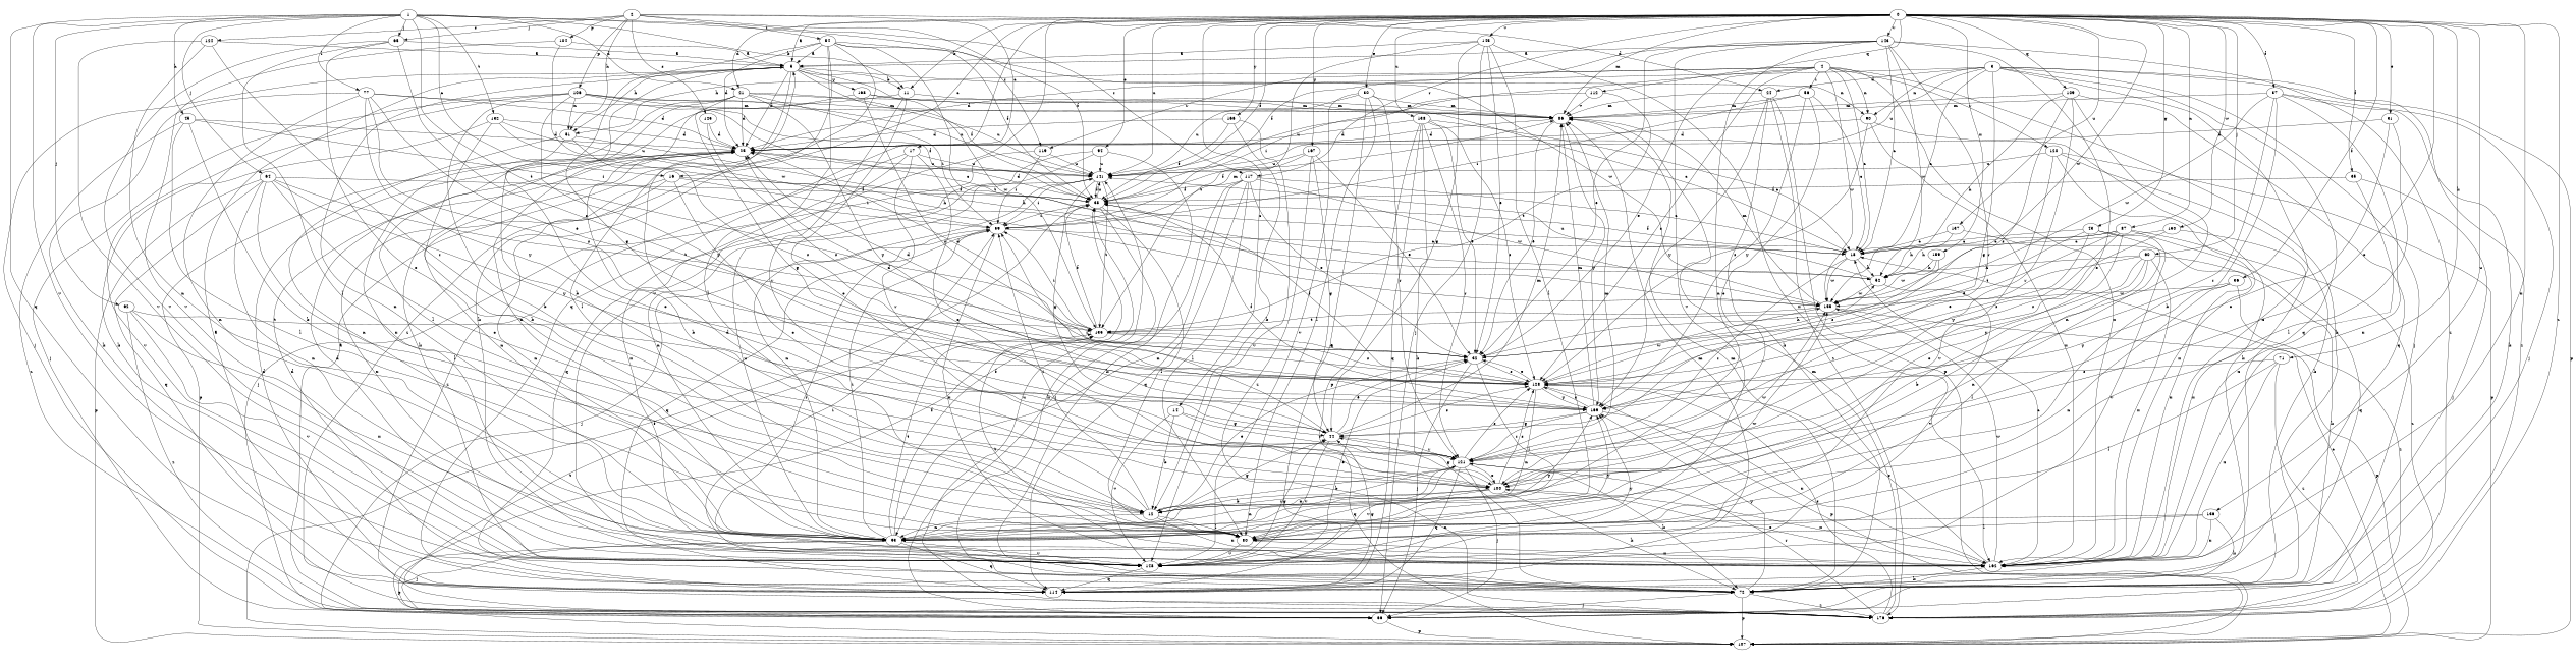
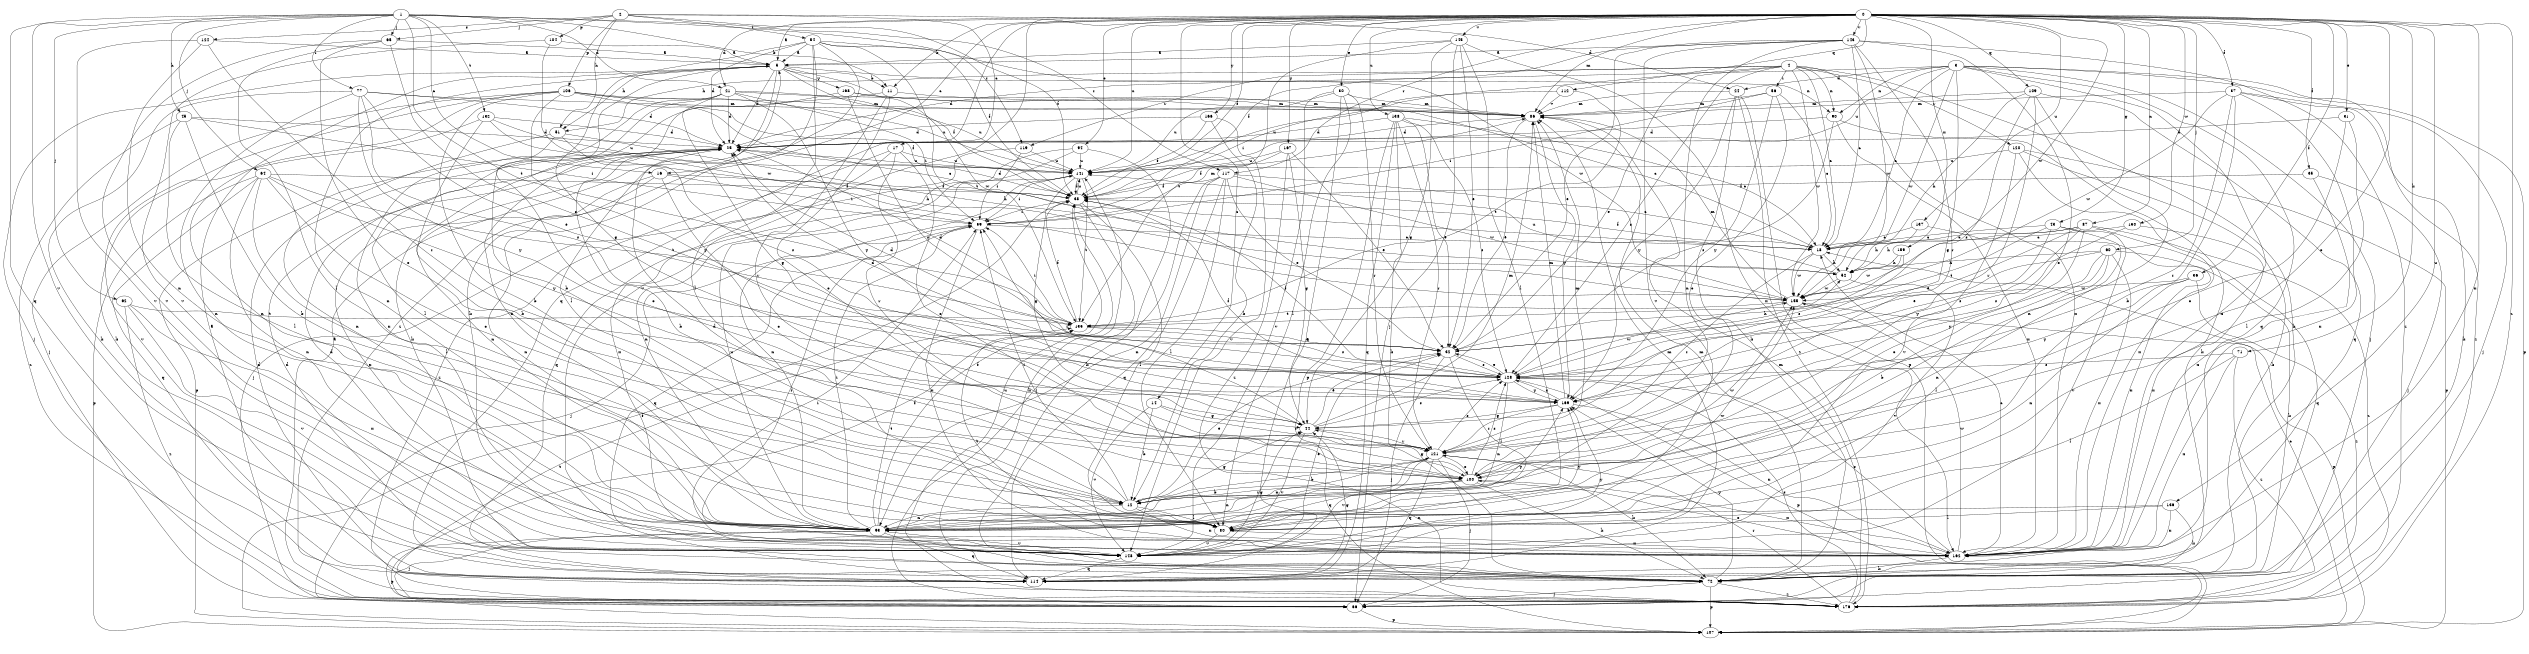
  strict digraph {
    0
    5
    11
    14
    16
    21
    30
    31
    35
    36
    37
    38
    43
    60
    71
    86
    87
    94
    100
    109
    112
    114
    117
    136
    137
    138
    141
    143
    145
    148
    150
    155
    159
    162
    166
    167
    176
    51
    25
    66
    90
    12
    80
    93
    168
    72
    121
    44
    59
    169
    135
    18
    128
    32
    52
    107
    1
    45
    62
    64
    65
    77
    119
    132
    2
    17
    24
    54
    104
    106
    124
-   125
    3
    4
    56
    120
    0 -> 5 [label=a]
    0 -> 11 [label=b]
    0 -> 14 [label=c]
    0 -> 16 [label=c]
    0 -> 21 [label=d]
    0 -> 30 [label=e]
    0 -> 31 [label=e]
    0 -> 35 [label=f]
    0 -> 36 [label=f]
    0 -> 37 [label=f]
    0 -> 38 [label=f]
    0 -> 43 [label=g]
    0 -> 60 [label=j]
    0 -> 71 [label=k]
    0 -> 86 [label=m]
    0 -> 87 [label=n]
    0 -> 94 [label=o]
    0 -> 100 [label=o]
    0 -> 109 [label=q]
    0 -> 112 [label=q]
    0 -> 114 [label=q]
    0 -> 117 [label=r]
    0 -> 136 [label=u]
    0 -> 137 [label=u]
    0 -> 138 [label=u]
    0 -> 141 [label=u]
    0 -> 143 [label=v]
    0 -> 145 [label=v]
    0 -> 148 [label=v]
    0 -> 150 [label=w]
    0 -> 155 [label=w]
    0 -> 159 [label=x]
    0 -> 162 [label=x]
    0 -> 166 [label=y]
    0 -> 167 [label=y]
    0 -> 176 [label=z]
    5 -> 11 [label=b]
    5 -> 38 [label=f]
    5 -> 155 [label=w]
    5 -> 51 [label=h]
    5 -> 25 [label=d]
    5 -> 66 [label=j]
    5 -> 90 [label=n]
    5 -> 12 [label=b]
    5 -> 80 [label=l]
    5 -> 93 [label=n]
    5 -> 168 [label=y]
    11 -> 86 [label=m]
    11 -> 100 [label=o]
    11 -> 72 [label=k]
    11 -> 121 [label=r]
    14 -> 148 [label=v]
    14 -> 12 [label=b]
    14 -> 121 [label=r]
    14 -> 44 [label=g]
    16 -> 38 [label=f]
    16 -> 100 [label=o]
    16 -> 162 [label=x]
    16 -> 93 [label=n]
    16 -> 59 [label=i]
    21 -> 86 [label=m]
    21 -> 141 [label=u]
    21 -> 162 [label=x]
    21 -> 25 [label=d]
    21 -> 80 [label=l]
    21 -> 44 [label=g]
    21 -> 59 [label=i]
    21 -> 169 [label=y]
    30 -> 86 [label=m]
    30 -> 114 [label=q]
    30 -> 141 [label=u]
    30 -> 148 [label=v]
    30 -> 80 [label=l]
    30 -> 121 [label=r]
    31 -> 100 [label=o]
    31 -> 25 [label=d]
    31 -> 80 [label=l]
    35 -> 38 [label=f]
    35 -> 162 [label=x]
    35 -> 66 [label=j]
    36 -> 155 [label=w]
    36 -> 176 [label=z]
    36 -> 93 [label=n]
    36 -> 169 [label=y]
    37 -> 86 [label=m]
    37 -> 155 [label=w]
    37 -> 162 [label=x]
    37 -> 66 [label=j]
    37 -> 12 [label=b]
    37 -> 72 [label=k]
    37 -> 121 [label=r]
    38 -> 141 [label=u]
    38 -> 25 [label=d]
    38 -> 80 [label=l]
    38 -> 72 [label=k]
    38 -> 59 [label=i]
    43 -> 148 [label=v]
    43 -> 93 [label=n]
    43 -> 135 [label=t]
    43 -> 18 [label=c]
    43 -> 128 [label=s]
    60 -> 162 [label=x]
    60 -> 12 [label=b]
    60 -> 80 [label=l]
    60 -> 72 [label=k]
    60 -> 169 [label=y]
    60 -> 32 [label=e]
    60 -> 52 [label=h]
    71 -> 162 [label=x]
    71 -> 176 [label=z]
    71 -> 80 [label=l]
    71 -> 128 [label=s]
    86 -> 25 [label=d]
    86 -> 169 [label=y]
    86 -> 32 [label=e]
    87 -> 100 [label=o]
    87 -> 114 [label=q]
    87 -> 176 [label=z]
    87 -> 169 [label=y]
    87 -> 18 [label=c]
    87 -> 32 [label=e]
    87 -> 52 [label=h]
    94 -> 114 [label=q]
    94 -> 141 [label=u]
    94 -> 93 [label=n]
    94 -> 72 [label=k]
    100 -> 155 [label=w]
    100 -> 162 [label=x]
    100 -> 12 [label=b]
    100 -> 80 [label=q]
    100 -> 93 [label=n]
    100 -> 72 [label=k]
    100 -> 44 [label=g]
    100 -> 128 [label=s]
    109 -> 86 [label=m]
    109 -> 114 [label=q]
    109 -> 93 [label=n]
    109 -> 121 [label=r]
    109 -> 128 [label=s]
    109 -> 52 [label=h]
    112 -> 86 [label=v]
    112 -> 141 [label=u]
    112 -> 135 [label=t]
    114 -> 5 [label=a]
    114 -> 86 [label=m]
    114 -> 25 [label=d]
    114 -> 44 [label=g]
    117 -> 38 [label=f]
    117 -> 114 [label=q]
    117 -> 155 [label=w]
    117 -> 66 [label=j]
    117 -> 80 [label=l]
    117 -> 93 [label=n]
    117 -> 18 [label=c]
    117 -> 32 [label=e]
    136 -> 162 [label=x]
    136 -> 80 [label=l]
    136 -> 93 [label=n]
    136 -> 72 [label=k]
    137 -> 162 [label=x]
    137 -> 18 [label=c]
    137 -> 52 [label=h]
    138 -> 114 [label=q]
    138 -> 25 [label=d]
    138 -> 72 [label=k]
    138 -> 121 [label=r]
    138 -> 18 [label=c]
    138 -> 128 [label=s]
    138 -> 32 [label=e]
    138 -> 107 [label=p]
    141 -> 38 [label=f]
    141 -> 93 [label=n]
    141 -> 44 [label=g]
    141 -> 59 [label=i]
    141 -> 135 [label=t]
    143 -> 5 [label=a]
    143 -> 38 [label=f]
    143 -> 100 [label=o]
    143 -> 148 [label=v]
    143 -> 155 [label=w]
    143 -> 176 [label=z]
    143 -> 93 [label=n]
    143 -> 121 [label=r]
    143 -> 18 [label=c]
    143 -> 32 [label=e]
    145 -> 5 [label=a]
    145 -> 162 [label=x]
    145 -> 66 [label=j]
    145 -> 80 [label=l]
    145 -> 44 [label=g]
    145 -> 135 [label=t]
    145 -> 32 [label=e]
    148 -> 114 [label=q]
    148 -> 25 [label=d]
    148 -> 44 [label=g]
    148 -> 59 [label=i]
    148 -> 169 [label=y]
    148 -> 32 [label=e]
    150 -> 162 [label=x]
    150 -> 18 [label=c]
    150 -> 128 [label=s]
    155 -> 86 [label=m]
    155 -> 135 [label=t]
    155 -> 107 [label=p]
    159 -> 155 [label=w]
    159 -> 128 [label=s]
    159 -> 52 [label=h]
    162 -> 100 [label=o]
    162 -> 155 [label=w]
    162 -> 72 [label=k]
    162 -> 135 [label=t]
    162 -> 18 [label=c]
    162 -> 128 [label=s]
    166 -> 38 [label=f]
    166 -> 148 [label=v]
    166 -> 25 [label=d]
    166 -> 12 [label=b]
    167 -> 38 [label=f]
    167 -> 141 [label=u]
    167 -> 176 [label=z]
    167 -> 44 [label=g]
    167 -> 32 [label=e]
    176 -> 5 [label=a]
    176 -> 86 [label=m]
    176 -> 141 [label=u]
    176 -> 121 [label=r]
    176 -> 135 [label=t]
    176 -> 128 [label=s]
    51 -> 100 [label=o]
    51 -> 93 [label=n]
    51 -> 128 [label=s]
    51 -> 52 [label=h]
    25 -> 141 [label=u]
    25 -> 12 [label=b]
    25 -> 93 [label=n]
    25 -> 107 [label=p]
    66 -> 38 [label=f]
    66 -> 107 [label=p]
    90 -> 162 [label=x]
    90 -> 25 [label=d]
    90 -> 72 [label=k]
    90 -> 128 [label=s]
    12 -> 162 [label=x]
    12 -> 25 [label=d]
    12 -> 80 [label=l]
    12 -> 93 [label=n]
    12 -> 44 [label=g]
    12 -> 59 [label=i]
    12 -> 32 [label=e]
    80 -> 148 [label=v]
    80 -> 162 [label=x]
    80 -> 169 [label=y]
    93 -> 38 [label=f]
    93 -> 114 [label=q]
    93 -> 141 [label=u]
    93 -> 148 [label=v]
    93 -> 155 [label=w]
    93 -> 66 [label=j]
    93 -> 121 [label=r]
    93 -> 59 [label=i]
    93 -> 169 [label=y]
    93 -> 135 [label=t]
    93 -> 107 [label=p]
    168 -> 86 [label=m]
    168 -> 93 [label=n]
    168 -> 18 [label=c]
    168 -> 128 [label=s]
    72 -> 86 [label=m]
    72 -> 176 [label=z]
    72 -> 25 [label=d]
    72 -> 66 [label=j]
    72 -> 59 [label=i]
    72 -> 169 [label=y]
    72 -> 107 [label=p]
    121 -> 86 [label=m]
    121 -> 100 [label=o]
    121 -> 114 [label=q]
    121 -> 148 [label=v]
    121 -> 66 [label=j]
    121 -> 12 [label=b]
    121 -> 93 [label=n]
    121 -> 72 [label=k]
    121 -> 128 [label=s]
    44 -> 86 [label=m]
    44 -> 148 [label=v]
    44 -> 121 [label=r]
    44 -> 59 [label=i]
    44 -> 128 [label=s]
    44 -> 32 [label=e]
    59 -> 86 [label=m]
    59 -> 114 [label=q]
    59 -> 162 [label=x]
    59 -> 66 [label=j]
    59 -> 18 [label=c]
    169 -> 38 [label=f]
    169 -> 86 [label=m]
    169 -> 162 [label=x]
    169 -> 121 [label=r]
    169 -> 44 [label=g]
    169 -> 128 [label=s]
    135 -> 38 [label=f]
    135 -> 25 [label=d]
    135 -> 59 [label=i]
    135 -> 128 [label=s]
    135 -> 32 [label=e]
    18 -> 38 [label=f]
    18 -> 155 [label=w]
    18 -> 121 [label=r]
    18 -> 52 [label=h]
    128 -> 38 [label=f]
    128 -> 155 [label=w]
    128 -> 25 [label=d]
    128 -> 93 [label=n]
    128 -> 169 [label=y]
    128 -> 32 [label=e]
    128 -> 107 [label=p]
    32 -> 25 [label=d]
    32 -> 66 [label=j]
    32 -> 80 [label=l]
    32 -> 128 [label=s]
    32 -> 52 [label=h]
    52 -> 141 [label=u]
    52 -> 148 [label=v]
    52 -> 155 [label=w]
    107 -> 38 [label=f]
    107 -> 18 [label=c]
    1 -> 11 [label=b]
    1 -> 16 [label=c]
    1 -> 21 [label=d]
    1 -> 114 [label=q]
    1 -> 117 [label=r]
    1 -> 148 [label=v]
    1 -> 135 [label=t]
    1 -> 45 [label=h]
    1 -> 62 [label=j]
    1 -> 64 [label=j]
    1 -> 65 [label=j]
    1 -> 77 [label=l]
    1 -> 119 [label=r]
    1 -> 132 [label=t]
    45 -> 176 [label=z]
    45 -> 25 [label=d]
    45 -> 12 [label=b]
    45 -> 80 [label=l]
    45 -> 59 [label=i]
    62 -> 148 [label=v]
    62 -> 162 [label=x]
    62 -> 176 [label=z]
    62 -> 135 [label=t]
    64 -> 38 [label=f]
    64 -> 100 [label=o]
    64 -> 114 [label=q]
    64 -> 80 [label=l]
    64 -> 93 [label=n]
    64 -> 169 [label=y]
    64 -> 135 [label=t]
    64 -> 107 [label=p]
    65 -> 5 [label=a]
    65 -> 100 [label=o]
    65 -> 148 [label=v]
    65 -> 80 [label=l]
    65 -> 128 [label=s]
    77 -> 86 [label=m]
    77 -> 25 [label=d]
    77 -> 93 [label=n]
    77 -> 72 [label=k]
    77 -> 169 [label=y]
    77 -> 128 [label=s]
    77 -> 32 [label=e]
    119 -> 141 [label=u]
    119 -> 66 [label=j]
    119 -> 59 [label=i]
    132 -> 141 [label=u]
    132 -> 148 [label=v]
    132 -> 25 [label=d]
    132 -> 12 [label=b]
    132 -> 52 [label=h]
    2 -> 38 [label=f]
    2 -> 51 [label=h]
    2 -> 65 [label=j]
    2 -> 17 [label=c]
    2 -> 24 [label=d]
    2 -> 54 [label=i]
    2 -> 104 [label=p]
    2 -> 106 [label=p]
    2 -> 124 [label=s]
-   2 -> 125 [label=s]
    17 -> 100 [label=o]
    17 -> 141 [label=u]
    17 -> 162 [label=x]
    17 -> 176 [label=z]
    17 -> 121 [label=r]
    24 -> 86 [label=m]
    24 -> 176 [label=z]
    24 -> 72 [label=k]
    24 -> 169 [label=y]
    24 -> 107 [label=p]
    54 -> 5 [label=a]
    54 -> 38 [label=f]
    54 -> 155 [label=w]
    54 -> 176 [label=z]
    54 -> 25 [label=d]
    54 -> 80 [label=l]
    54 -> 72 [label=k]
    54 -> 44 [label=g]
    54 -> 135 [label=t]
    104 -> 5 [label=a]
    104 -> 148 [label=v]
    104 -> 155 [label=w]
    106 -> 38 [label=f]
    106 -> 86 [label=m]
    106 -> 141 [label=u]
    106 -> 66 [label=j]
    106 -> 12 [label=b]
-   106 -> 51 [label=n]
+   106 -> 93 [label=n]
    106 -> 72 [label=k]
    106 -> 169 [label=y]
    106 -> 18 [label=c]
    124 -> 5 [label=a]
    124 -> 148 [label=v]
    124 -> 93 [label=n]
    124 -> 121 [label=r]
-   125 -> 25 [label=d]
-   125 -> 128 [label=s]
    3 -> 114 [label=q]
    3 -> 141 [label=u]
+   3 -> 155 [label=w]
    3 -> 162 [label=x]
    3 -> 176 [label=z]
    3 -> 25 [label=d]
    3 -> 66 [label=j]
    3 -> 90 [label=n]
    3 -> 44 [label=g]
    3 -> 18 [label=c]
    3 -> 107 [label=p]
    3 -> 24 [label=d]
    4 -> 155 [label=w]
    4 -> 162 [label=x]
    4 -> 51 [label=h]
    4 -> 90 [label=n]
    4 -> 72 [label=k]
    4 -> 59 [label=i]
    4 -> 18 [label=c]
    4 -> 128 [label=s]
    4 -> 32 [label=e]
    4 -> 119 [label=r]
    4 -> 56 [label=i]
    4 -> 120 [label=r]
    56 -> 86 [label=m]
    56 -> 100 [label=o]
    56 -> 59 [label=i]
    56 -> 169 [label=y]
    56 -> 18 [label=c]
    120 -> 141 [label=u]
    120 -> 148 [label=v]
    120 -> 162 [label=x]
    120 -> 72 [label=k]
    120 -> 107 [label=p]
  }
